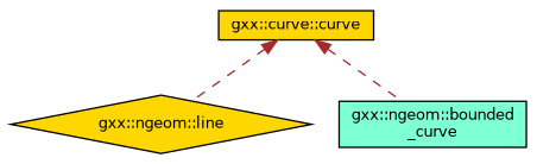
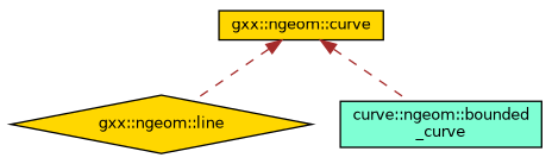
  digraph {
    node [color=black fillcolor=gold fontname=Helvetica fontsize=10 shape=box style=filled]
    edge [color=brown dir=back fontname=Helvetica fontsize=10 labelfontname=Helvetica labelfontsize=10 style=dashed]
    n1 [fontcolor=black height=0.2 label="gxx::ngeom::line" shape=diamond width=0.4]
-   n2 [fillcolor=aquamarine height=0.2 label="gxx::ngeom::bounded\l_curve" width=0.4]
-   n3 [height=0.2 label="gxx::curve::curve" width=0.4]
+   n2 [fillcolor=aquamarine height=0.2 label="curve::ngeom::bounded\l_curve" width=0.4]
+   n3 [height=0.2 label="gxx::ngeom::curve" width=0.4]
    n3 -> n1
    n3 -> n2
  }
